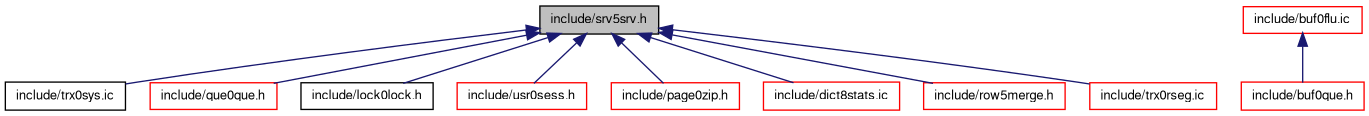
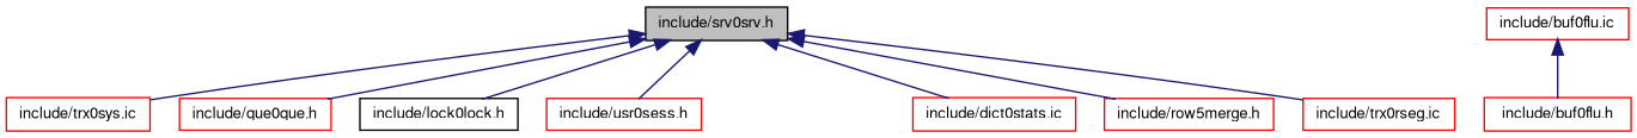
  digraph {
    node [color=red fontname=FreeSans fontsize=10 shape=record]
    edge [color=midnightblue dir=back fontname=FreeSans fontsize=10 labelfontname=FreeSans labelfontsize=10 style=solid]
-   n1 [color=black fillcolor=grey75 fontcolor=black height=0.2 label="include/srv5srv.h" style=filled width=0.4]
-   n2 [color=black height=0.2 label="include/trx0sys.ic" width=0.4]
+   n1 [color=black fillcolor=grey75 fontcolor=black height=0.2 label="include/srv0srv.h" style=filled width=0.4]
+   n2 [height=0.2 label="include/trx0sys.ic" width=0.4]
    n3 [height=0.2 label="include/que0que.h" width=0.4]
    n4 [color=black height=0.2 label="include/lock0lock.h" width=0.4]
    n5 [height=0.2 label="include/usr0sess.h" width=0.4]
-   n6 [height=0.2 label="include/page0zip.h" width=0.4]
-   n7 [height=0.2 label="include/dict8stats.ic" width=0.4]
+   n7 [height=0.2 label="include/dict0stats.ic" width=0.4]
    n8 [height=0.2 label="include/row5merge.h" width=0.4]
    n9 [height=0.2 label="include/trx0rseg.ic" width=0.4]
    n10 [height=0.2 label="include/buf0flu.ic" width=0.4]
-   n11 [height=0.2 label="include/buf0que.h" width=0.4]
+   n11 [height=0.2 label="include/buf0flu.h" width=0.4]
    n1 -> n2
    n1 -> n3
    n1 -> n4
    n1 -> n5
-   n1 -> n6
    n1 -> n7
    n1 -> n8
    n1 -> n9
    n10 -> n11
  }
